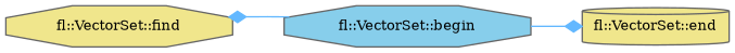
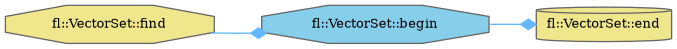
  digraph {
    fontname="DejaVu Serif"
    rankdir=LR
    node [color=grey40 fillcolor=khaki fontname="DejaVu Serif" fontsize=10 shape=octagon style=filled]
    edge [arrowhead=diamond color=steelblue1 fontname="DejaVu Serif" fontsize=10 labelfontname=Helvetica labelfontsize=10 style=solid]
    n1 [color=gray40 fontcolor=black height=0.2 label="fl::VectorSet::find" width=0.4]
    n2 [fillcolor=skyblue height=0.2 label="fl::VectorSet::begin" width=0.4]
    n3 [height=0.2 label="fl::VectorSet::end" shape=cylinder width=0.4]
-   n2 -> n1
+   n1 -> n2
    n2 -> n3
  }
